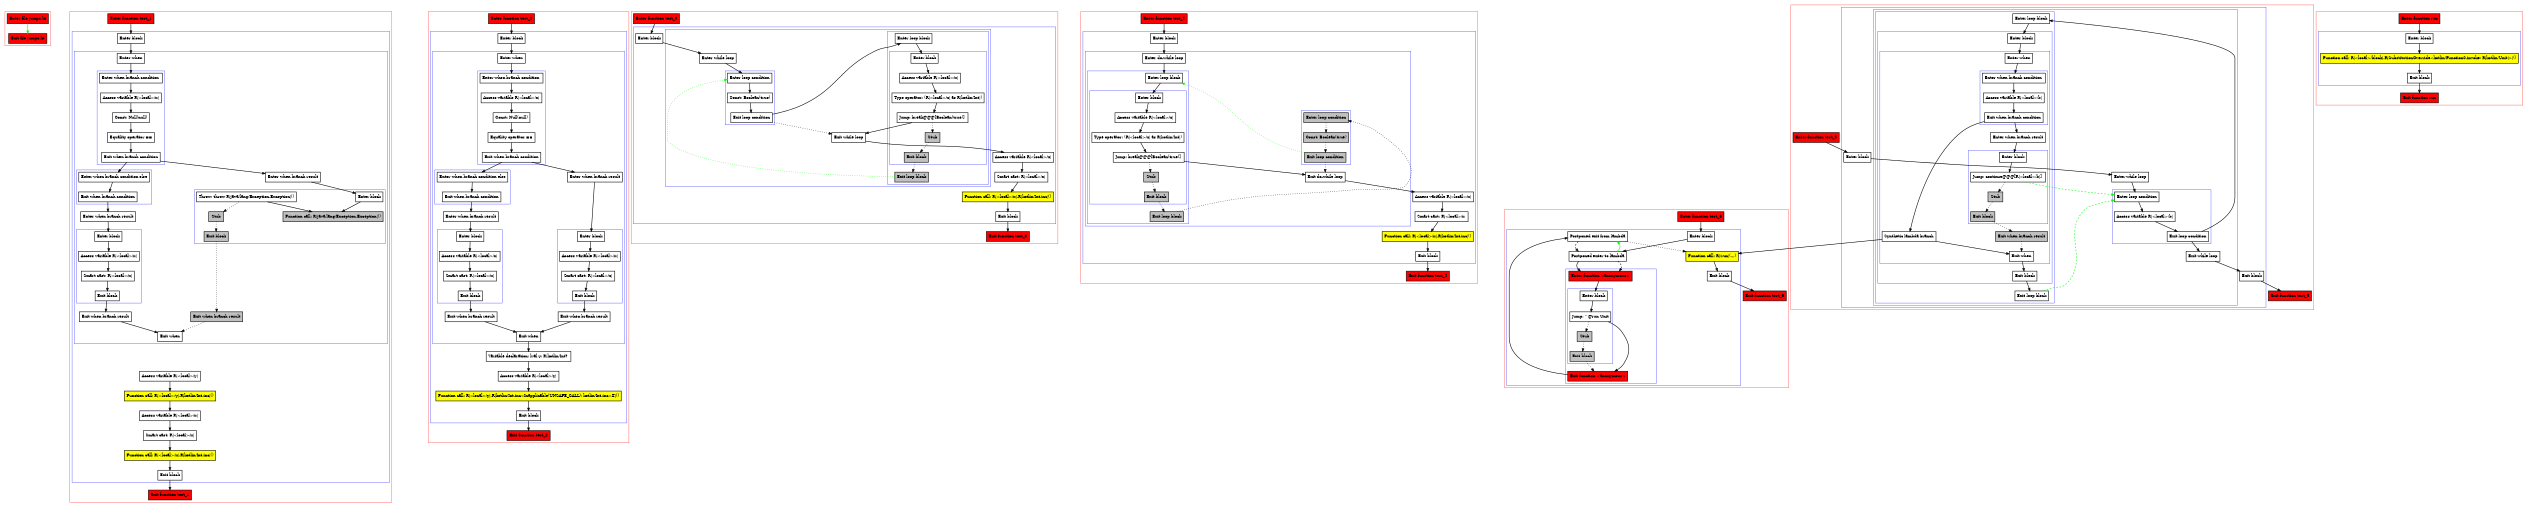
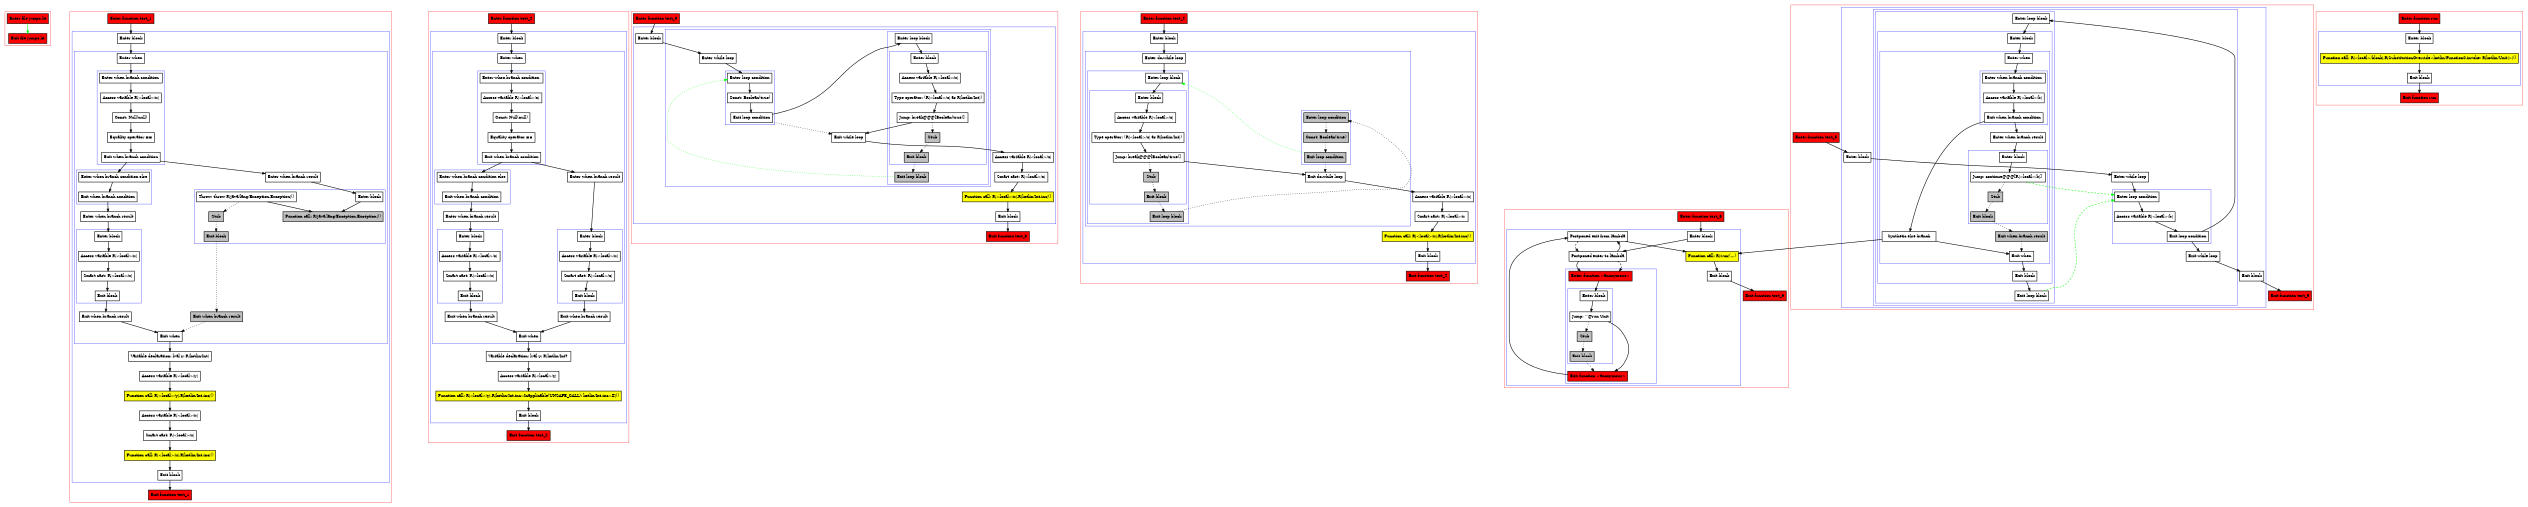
  digraph {
    fontname="DejaVu Serif"
    nodesep=3
    node [fontname="DejaVu Serif" penwidth=2 shape=box]
    edge [fontname="DejaVu Serif" penwidth=2]
    n1 [fillcolor=red label="Enter file jumps.kt" style=filled]
    n2 [fillcolor=red label="Exit file jumps.kt" style=filled]
    n3 [label="Enter when branch condition "]
    n4 [label="Access variable R|<local>/x|"]
    n5 [label="Const: Null(null)"]
    n6 [label="Equality operator =="]
    n7 [label="Exit when branch condition"]
    n8 [label="Enter when branch condition else"]
    n9 [label="Exit when branch condition"]
    n10 [label="Enter block"]
    n11 [label="Access variable R|<local>/x|"]
    n12 [label="Smart cast: R|<local>/x|"]
    n13 [label="Exit block"]
    n14 [label="Enter block"]
    n15 [fillcolor=gray label="Function call: R|java/lang/Exception.Exception|()" style=filled]
    n16 [label="Throw: throw R|java/lang/Exception.Exception|()"]
    n17 [fillcolor=gray label=Stub style=filled]
    n18 [fillcolor=gray label="Exit block" style=filled]
    n19 [label="Enter when"]
    n20 [label="Enter when branch result"]
    n21 [label="Exit when branch result"]
    n22 [label="Enter when branch result"]
    n23 [fillcolor=gray label="Exit when branch result" style=filled]
    n24 [label="Exit when"]
    n25 [label="Enter block"]
+   n26 [label="Variable declaration: lval y: R|kotlin/Int|"]
    n27 [label="Access variable R|<local>/y|"]
    n28 [fillcolor=yellow label="Function call: R|<local>/y|.R|kotlin/Int.inc|()" style=filled]
    n29 [label="Access variable R|<local>/x|"]
    n30 [label="Smart cast: R|<local>/x|"]
    n31 [fillcolor=yellow label="Function call: R|<local>/x|.R|kotlin/Int.inc|()" style=filled]
    n32 [label="Exit block"]
    n33 [fillcolor=red label="Enter function test_1" style=filled]
    n34 [fillcolor=red label="Exit function test_1" style=filled]
    n35 [label="Enter block"]
    n36 [label="Access variable R|<local>/x|"]
    n37 [label="Smart cast: R|<local>/x|"]
    n38 [label="Exit block"]
    n39 [label="Enter when branch condition "]
    n40 [label="Access variable R|<local>/x|"]
    n41 [label="Const: Null(null)"]
    n42 [label="Equality operator =="]
    n43 [label="Exit when branch condition"]
    n44 [label="Enter when branch condition else"]
    n45 [label="Exit when branch condition"]
    n46 [label="Enter block"]
    n47 [label="Access variable R|<local>/x|"]
    n48 [label="Smart cast: R|<local>/x|"]
    n49 [label="Exit block"]
    n50 [label="Enter when"]
    n51 [label="Enter when branch result"]
    n52 [label="Exit when branch result"]
    n53 [label="Enter when branch result"]
    n54 [label="Exit when branch result"]
    n55 [label="Exit when"]
    n56 [label="Enter block"]
    n57 [label="Variable declaration: lval y: R|kotlin/Int?|"]
    n58 [label="Access variable R|<local>/y|"]
    n59 [fillcolor=yellow label="Function call: R|<local>/y|.R|kotlin/Int.inc<Inapplicable(UNSAFE_CALL): kotlin/Int.inc>#|()" style=filled]
    n60 [label="Exit block"]
    n61 [fillcolor=red label="Enter function test_2" style=filled]
    n62 [fillcolor=red label="Exit function test_2" style=filled]
    n63 [label="Enter loop condition"]
    n64 [label="Const: Boolean(true)"]
    n65 [label="Exit loop condition"]
    n66 [label="Enter block"]
    n67 [label="Access variable R|<local>/x|"]
    n68 [label="Type operator: (R|<local>/x| as R|kotlin/Int|)"]
    n69 [label="Jump: break@@@[Boolean(true)] "]
    n70 [fillcolor=gray label=Stub style=filled]
    n71 [fillcolor=gray label="Exit block" style=filled]
    n72 [label="Enter loop block"]
    n73 [fillcolor=gray label="Exit loop block" style=filled]
    n74 [label="Enter while loop"]
    n75 [label="Exit while loop"]
    n76 [label="Enter block"]
    n77 [label="Access variable R|<local>/x|"]
    n78 [label="Smart cast: R|<local>/x|"]
    n79 [fillcolor=yellow label="Function call: R|<local>/x|.R|kotlin/Int.inc|()" style=filled]
    n80 [label="Exit block"]
    n81 [fillcolor=red label="Enter function test_3" style=filled]
    n82 [fillcolor=red label="Exit function test_3" style=filled]
    n83 [label="Enter block"]
    n84 [label="Access variable R|<local>/x|"]
    n85 [label="Type operator: (R|<local>/x| as R|kotlin/Int|)"]
    n86 [label="Jump: break@@@[Boolean(true)] "]
    n87 [fillcolor=gray label=Stub style=filled]
    n88 [fillcolor=gray label="Exit block" style=filled]
    n89 [label="Enter loop block"]
    n90 [fillcolor=gray label="Exit loop block" style=filled]
    n91 [fillcolor=gray label="Enter loop condition" style=filled]
    n92 [fillcolor=gray label="Const: Boolean(true)" style=filled]
    n93 [fillcolor=gray label="Exit loop condition" style=filled]
    n94 [label="Enter do-while loop"]
    n95 [label="Exit do-while loop"]
    n96 [label="Enter block"]
    n97 [label="Access variable R|<local>/x|"]
    n98 [label="Smart cast: R|<local>/x|"]
    n99 [fillcolor=yellow label="Function call: R|<local>/x|.R|kotlin/Int.inc|()" style=filled]
    n100 [label="Exit block"]
    n101 [fillcolor=red label="Enter function test_4" style=filled]
    n102 [fillcolor=red label="Exit function test_4" style=filled]
    n103 [label="Enter loop condition"]
    n104 [label="Access variable R|<local>/b|"]
    n105 [label="Exit loop condition"]
    n106 [label="Enter when branch condition "]
    n107 [label="Access variable R|<local>/b|"]
    n108 [label="Exit when branch condition"]
    n109 [label="Enter block"]
    n110 [label="Jump: continue@@@[R|<local>/b|] "]
    n111 [fillcolor=gray label=Stub style=filled]
    n112 [fillcolor=gray label="Exit block" style=filled]
    n113 [label="Enter when"]
-   n114 [label="Synthetic lambda branch"]
+   n114 [label="Synthetic else branch"]
    n115 [label="Enter when branch result"]
    n116 [fillcolor=gray label="Exit when branch result" style=filled]
    n117 [label="Exit when"]
    n118 [label="Enter block"]
    n119 [label="Exit block"]
    n120 [label="Enter loop block"]
    n121 [label="Exit loop block"]
    n122 [label="Enter while loop"]
    n123 [label="Exit while loop"]
    n124 [label="Enter block"]
    n125 [label="Exit block"]
    n126 [fillcolor=red label="Enter function test_5" style=filled]
    n127 [fillcolor=red label="Exit function test_5" style=filled]
    n128 [label="Enter block"]
    n129 [fillcolor=yellow label="Function call: R|<local>/block|.R|SubstitutionOverride<kotlin/Function0.invoke: R|kotlin/Unit|>|()" style=filled]
    n130 [label="Exit block"]
    n131 [fillcolor=red label="Enter function run" style=filled]
    n132 [fillcolor=red label="Exit function run" style=filled]
    n133 [label="Enter block"]
    n134 [label="Jump: ^@run Unit"]
    n135 [fillcolor=gray label=Stub style=filled]
    n136 [fillcolor=gray label="Exit block" style=filled]
    n137 [fillcolor=red label="Enter function <anonymous>" style=filled]
    n138 [fillcolor=red label="Exit function <anonymous>" style=filled]
    n139 [label="Enter block"]
    n140 [label="Postponed enter to lambda"]
    n141 [label="Postponed exit from lambda"]
    n142 [fillcolor=yellow label="Function call: R|/run|(...)" style=filled]
    n143 [label="Exit block"]
    n144 [fillcolor=red label="Enter function test_6" style=filled]
    n145 [fillcolor=red label="Exit function test_6" style=filled]
    subgraph cluster_1 {
      color=red
      n1
      n2
    }
    subgraph cluster_2 {
      color=red
      n33
      n34
      subgraph cluster_3 {
        color=blue
        n25
+       n26
        n27
        n28
        n29
        n30
        n31
        n32
        subgraph cluster_4 {
          color=blue
          n19
          n20
          n21
          n22
          n23
          n24
          subgraph cluster_5 {
            color=blue
            n3
            n4
            n5
            n6
            n7
          }
          subgraph cluster_6 {
            color=blue
            n8
            n9
          }
          subgraph cluster_7 {
            color=blue
            n10
            n11
            n12
            n13
          }
          subgraph cluster_8 {
            color=blue
            n14
            n15
            n16
            n17
            n18
          }
        }
      }
    }
    subgraph cluster_9 {
      color=red
      n61
      n62
      subgraph cluster_10 {
        color=blue
        n56
        n57
        n58
        n59
        n60
        subgraph cluster_11 {
          color=blue
          n50
          n51
          n52
          n53
          n54
          n55
          subgraph cluster_12 {
            color=blue
            n35
            n36
            n37
            n38
          }
          subgraph cluster_13 {
            color=blue
            n39
            n40
            n41
            n42
            n43
          }
          subgraph cluster_14 {
            color=blue
            n44
            n45
          }
          subgraph cluster_15 {
            color=blue
            n46
            n47
            n48
            n49
          }
        }
      }
    }
    subgraph cluster_16 {
      color=red
      n81
      n82
      subgraph cluster_17 {
        color=blue
        n76
        n77
        n78
        n79
        n80
        subgraph cluster_18 {
          color=blue
          n74
          n75
          subgraph cluster_19 {
            color=blue
            n63
            n64
            n65
          }
          subgraph cluster_20 {
            color=blue
            n72
            n73
            subgraph cluster_21 {
              color=blue
              n66
              n67
              n68
              n69
              n70
              n71
            }
          }
        }
      }
    }
    subgraph cluster_22 {
      color=red
      n101
      n102
      subgraph cluster_23 {
        color=blue
        n96
        n97
        n98
        n99
        n100
        subgraph cluster_24 {
          color=blue
          n94
          n95
          subgraph cluster_25 {
            color=blue
            n89
            n90
            subgraph cluster_26 {
              color=blue
              n83
              n84
              n85
              n86
              n87
              n88
            }
          }
          subgraph cluster_27 {
            color=blue
            n91
            n92
            n93
          }
        }
      }
    }
    subgraph cluster_28 {
      color=red
      n126
      n127
      subgraph cluster_29 {
        color=blue
        n124
        n125
        subgraph cluster_30 {
          color=blue
          n122
          n123
          subgraph cluster_31 {
            color=blue
            n103
            n104
            n105
          }
          subgraph cluster_32 {
            color=blue
            n120
            n121
            subgraph cluster_33 {
              color=blue
              n118
              n119
              subgraph cluster_34 {
                color=blue
                n113
                n114
                n115
                n116
                n117
                subgraph cluster_35 {
                  color=blue
                  n106
                  n107
                  n108
                }
                subgraph cluster_36 {
                  color=blue
                  n109
                  n110
                  n111
                  n112
                }
              }
            }
          }
        }
      }
    }
    subgraph cluster_37 {
      color=red
      n131
      n132
      subgraph cluster_38 {
        color=blue
        n128
        n129
        n130
      }
    }
    subgraph cluster_39 {
      color=red
      n144
      n145
      subgraph cluster_40 {
        color=blue
        n139
        n140
        n141
        n142
        n143
        subgraph cluster_41 {
          color=blue
          n137
          n138
          subgraph cluster_42 {
            color=blue
            n133
            n134
            n135
            n136
          }
        }
      }
    }
    n1 -> n2 [color=green]
    n3 -> n4
    n4 -> n5
    n5 -> n6
    n6 -> n7
    n7 -> n8
    n7 -> n22
    n8 -> n9
    n9 -> n20
    n10 -> n11
    n11 -> n12
    n12 -> n13
    n13 -> n21
    n14 -> n15
    n16 -> n15
    n16 -> n17 [style=dotted]
    n17 -> n18 [style=dotted]
    n18 -> n23 [style=dotted]
    n19 -> n3
    n20 -> n10
    n21 -> n24
    n22 -> n14
    n23 -> n24 [style=dotted]
+   n24 -> n26
    n25 -> n19
+   n26 -> n27
    n27 -> n28
    n28 -> n29
    n29 -> n30
    n30 -> n31
    n31 -> n32
    n32 -> n34
    n33 -> n25
    n35 -> n36
    n36 -> n37
    n37 -> n38
    n38 -> n54
    n39 -> n40
    n40 -> n41
    n41 -> n42
    n42 -> n43
    n43 -> n44
    n43 -> n53
    n44 -> n45
    n45 -> n51
    n46 -> n47
    n47 -> n48
    n48 -> n49
    n49 -> n52
    n50 -> n39
    n51 -> n46
    n52 -> n55
    n53 -> n35
    n54 -> n55
    n55 -> n57
    n56 -> n50
    n57 -> n58
    n58 -> n59
    n59 -> n60
    n60 -> n62
    n61 -> n56
    n63 -> n64
    n64 -> n65
    n65 -> n72
    n65 -> n75 [style=dotted]
    n66 -> n67
    n67 -> n68
    n68 -> n69
    n69 -> n70 [style=dotted]
    n69 -> n75
    n70 -> n71 [style=dotted]
    n71 -> n73 [style=dotted]
    n72 -> n66
    n73 -> n63 [color=green style=dotted]
    n74 -> n63
    n75 -> n77
    n76 -> n74
    n77 -> n78
    n78 -> n79
    n79 -> n80
    n80 -> n82
    n81 -> n76
    n83 -> n84
    n84 -> n85
    n85 -> n86
    n86 -> n87 [style=dotted]
    n86 -> n95
    n87 -> n88 [style=dotted]
    n88 -> n90 [style=dotted]
    n89 -> n83
    n90 -> n91 [style=dotted]
    n91 -> n92 [style=dotted]
    n92 -> n93 [style=dotted]
    n93 -> n89 [color=green style=dotted]
    n93 -> n95 [style=dotted]
    n94 -> n89
    n95 -> n97
    n96 -> n94
    n97 -> n98
    n98 -> n99
    n99 -> n100
    n100 -> n102
    n101 -> n96
    n103 -> n104
    n104 -> n105
    n105 -> n120
    n105 -> n123
    n106 -> n107
    n107 -> n108
    n108 -> n114
    n108 -> n115
    n109 -> n110
    n110 -> n103 [color=green style=dashed]
    n110 -> n111 [style=dotted]
    n111 -> n112 [style=dotted]
    n112 -> n116 [style=dotted]
    n113 -> n106
    n114 -> n117
    n114 -> n142
    n115 -> n109
    n116 -> n117 [style=dotted]
    n117 -> n119
    n118 -> n113
    n119 -> n121
    n120 -> n118
    n121 -> n103 [color=green style=dashed]
    n122 -> n103
    n123 -> n125
    n124 -> n122
    n125 -> n127
    n126 -> n124
    n128 -> n129
    n129 -> n130
    n130 -> n132
    n131 -> n128
    n133 -> n134
    n134 -> n135 [style=dotted]
    n134 -> n138
    n135 -> n136 [style=dotted]
    n136 -> n138 [style=dotted]
    n137 -> n133
    n138 -> n141
    n139 -> n140
    n140 -> n137
    n140 -> n137 [style=dashed]
-   n140 -> n141 [color=green]
+   n140 -> n141
    n141 -> n140 [color=black style=dashed]
-   n141 -> n142 [style=dotted]
+   n141 -> n142
    n142 -> n143
    n143 -> n145
    n144 -> n139
  }
